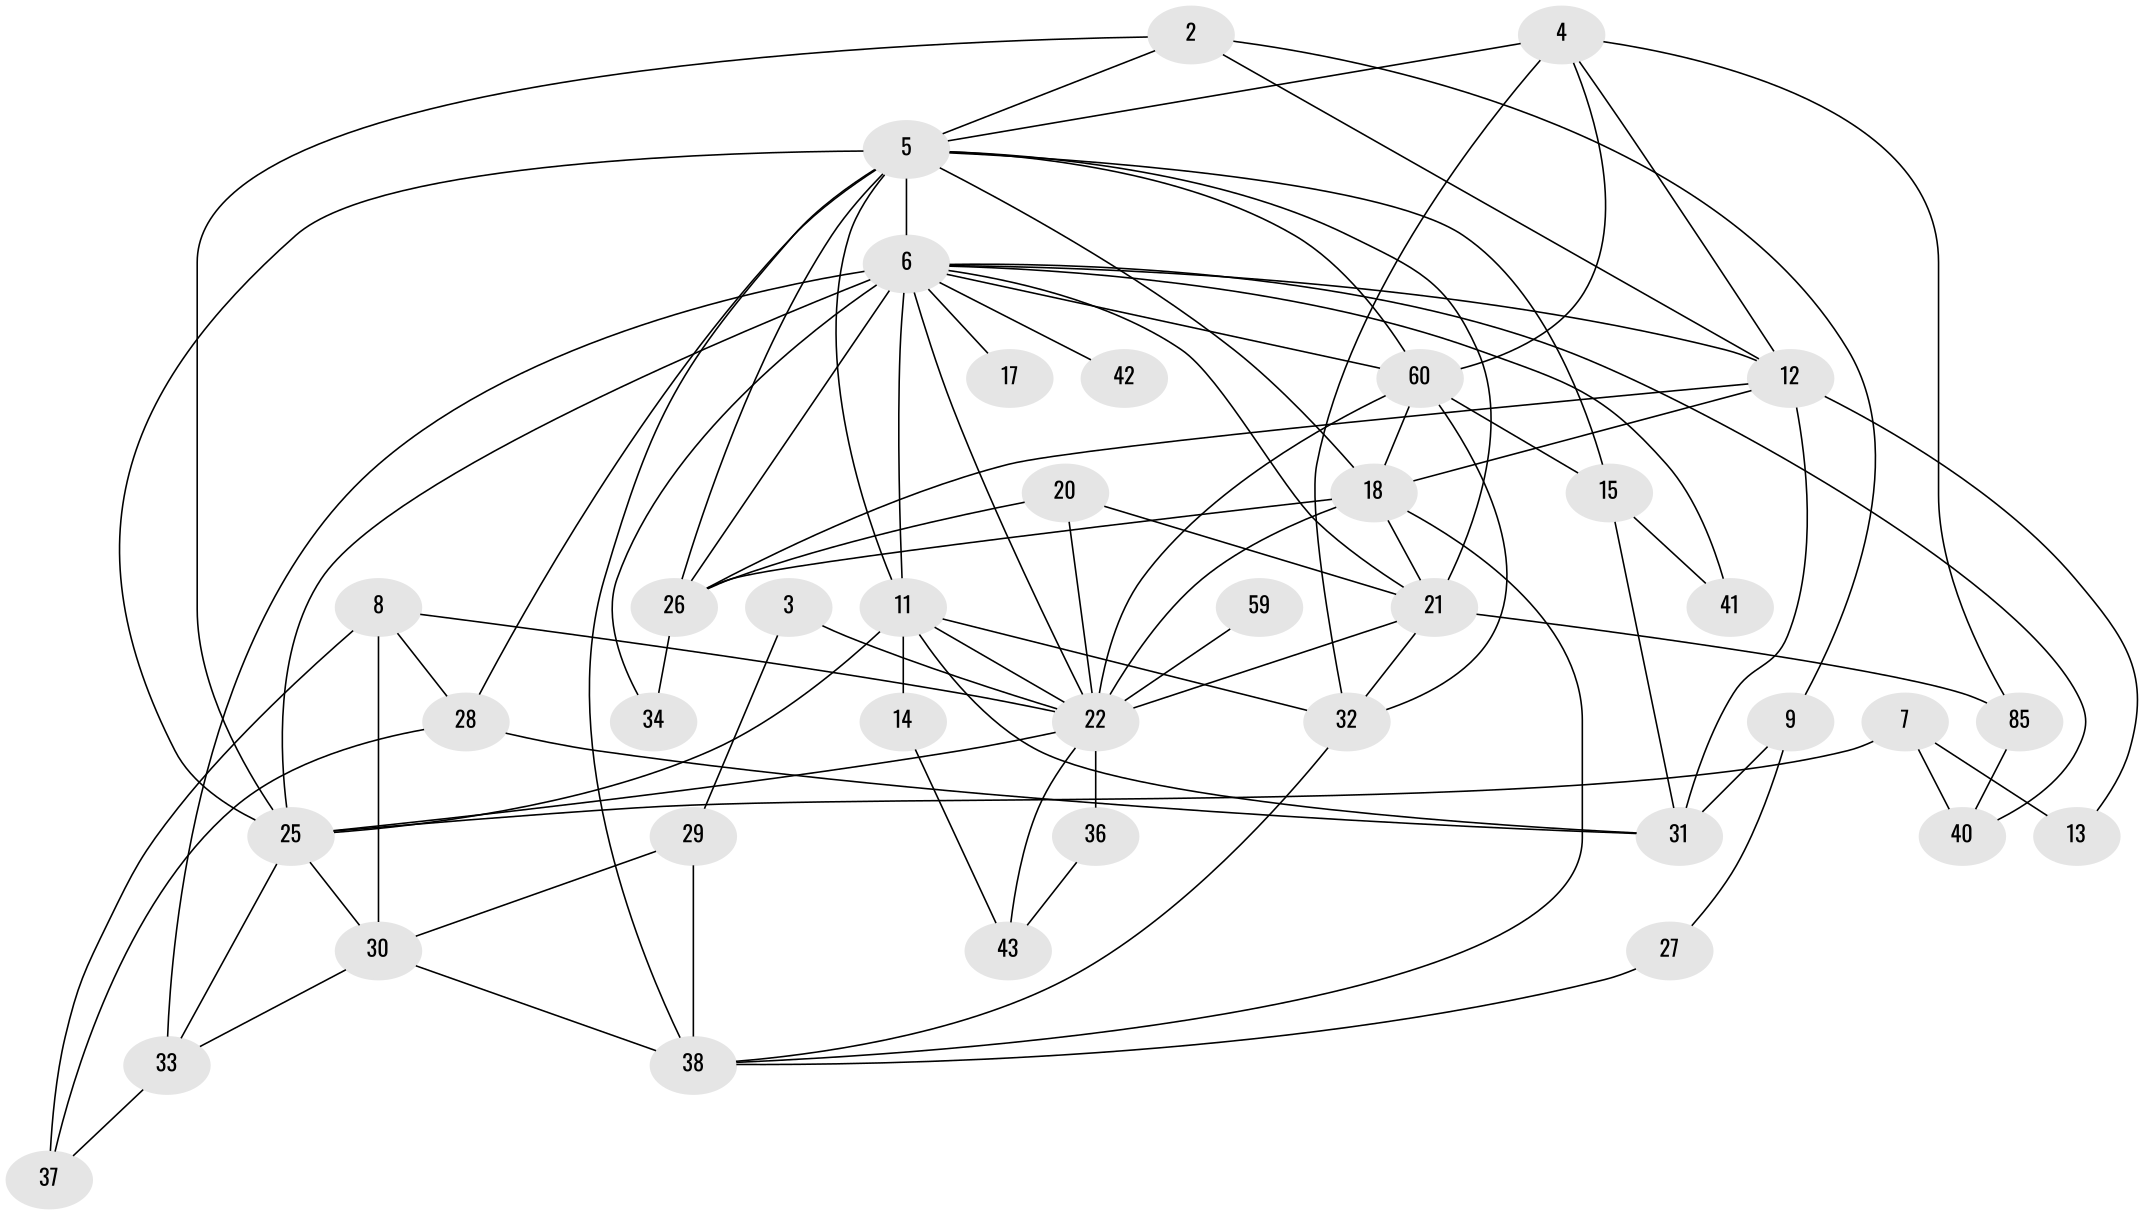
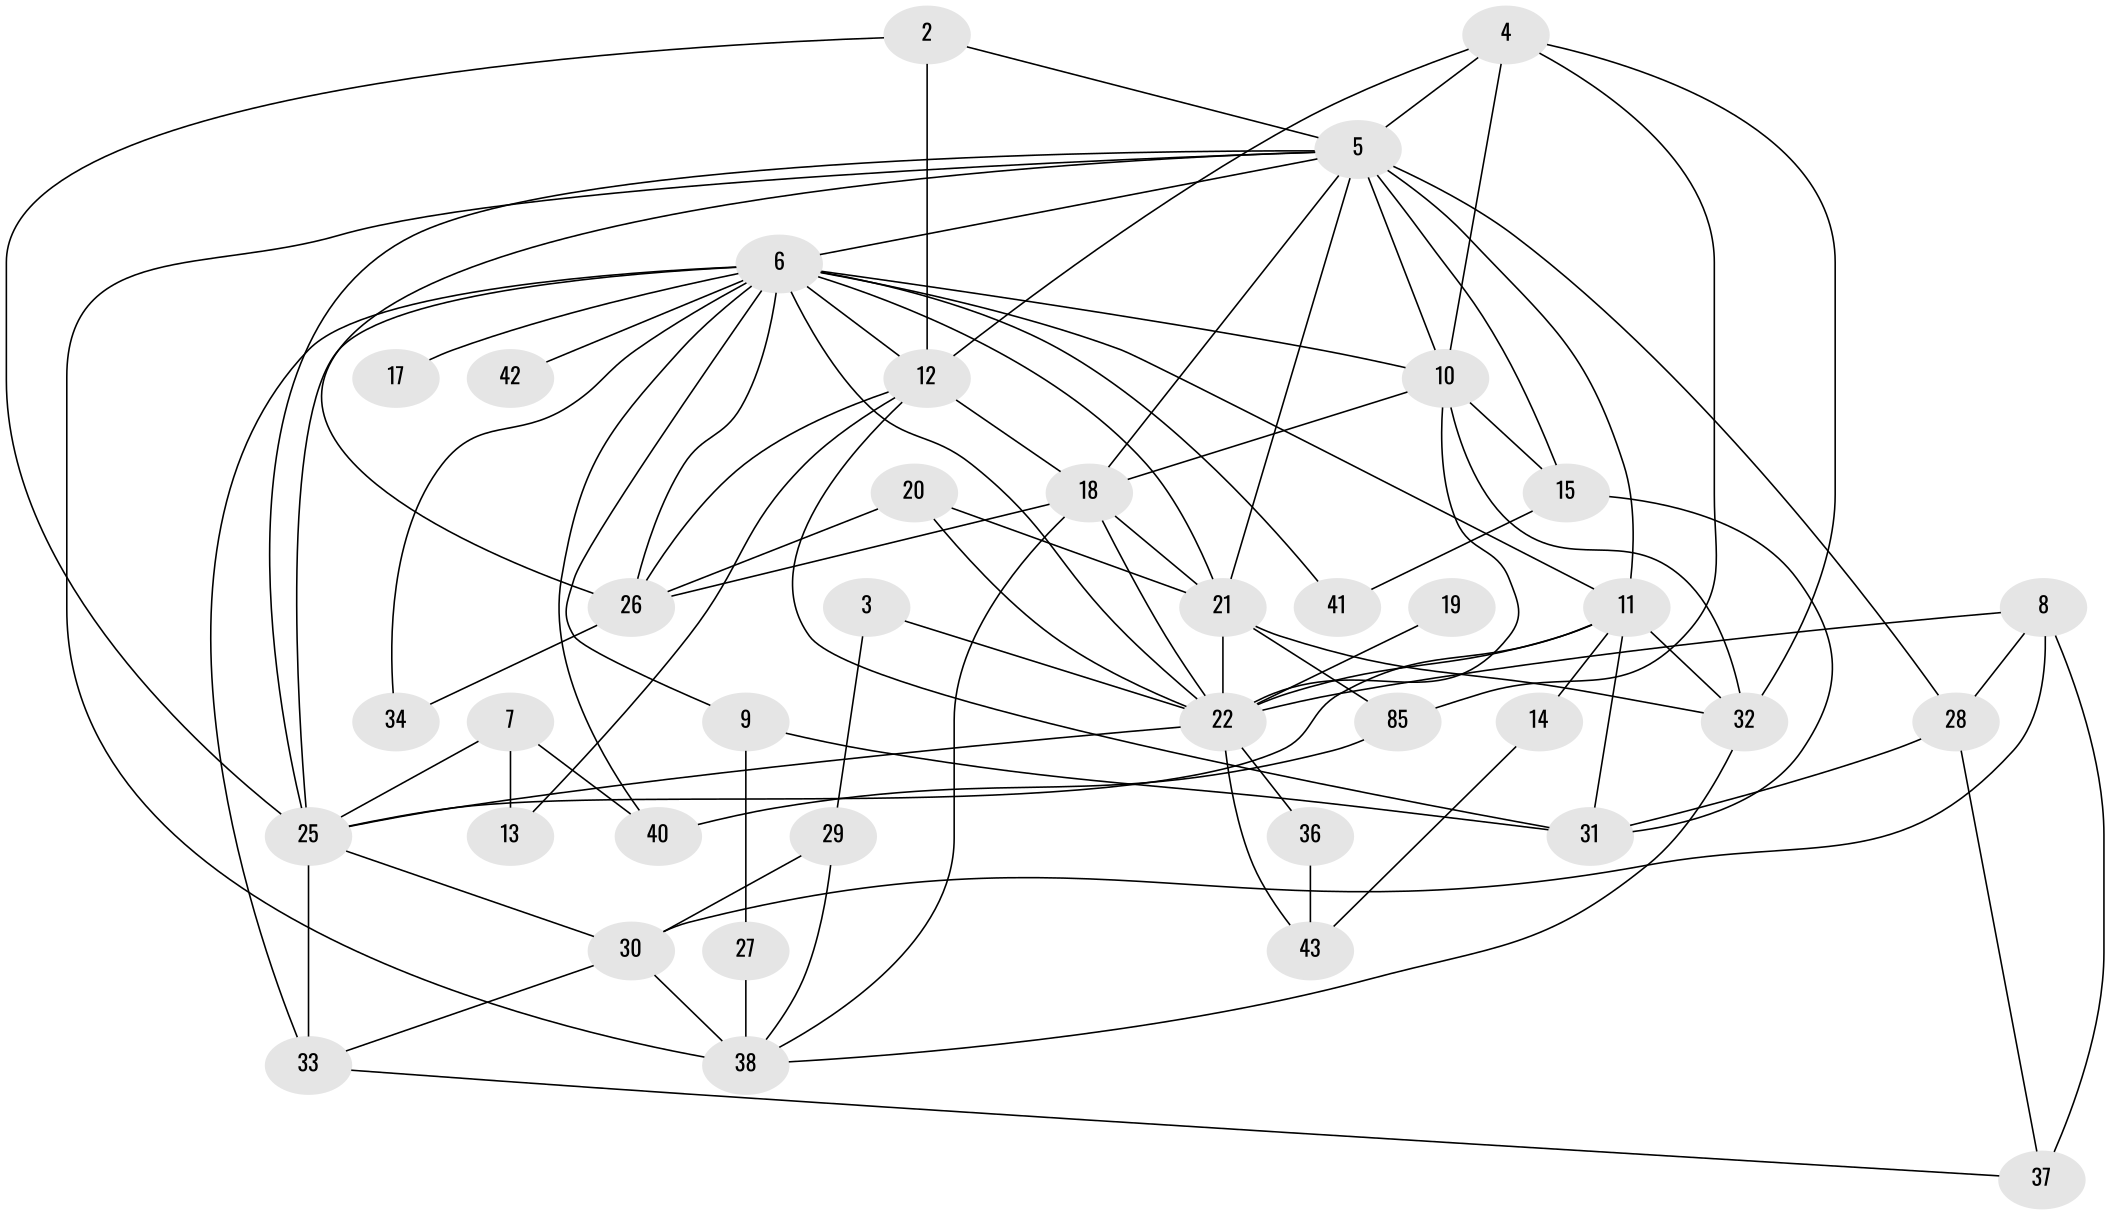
  graph {
    fontname=Oswald
    node [color=gray90 fontname=Oswald style=filled]
    edge [fontname=Oswald weight=1.0]
    9
    27
    31
    2
    5
    12
    25
-   10 [label=60]
+   10
    6
    11
    15
    18
    21
    26
    28
    38
    13
    33
    30
    3
    22
    29
    43
    36
    4
    32
    n27 [label=85]
    40
    17
    34
    41
    42
    14
    37
    7
    8
-   19 [label=59]
+   19
    20
    9 -- 27
    9 -- 31
    27 -- 38 [weight=2.0]
    2 -- 5
    2 -- 12 [weight=2.0]
    2 -- 25 [weight=2.0]
    5 -- 25
    5 -- 10 [weight=2.0]
    5 -- 6 [weight=2.0]
    5 -- 11 [weight=3.0]
    5 -- 15
    5 -- 18
    5 -- 21 [weight=2.0]
    5 -- 26
    5 -- 28
    5 -- 38 [weight=3.0]
    12 -- 31 [weight=2.0]
    12 -- 18 [weight=2.0]
    12 -- 26 [weight=2.0]
    12 -- 13
    25 -- 33 [weight=2.0]
    25 -- 30
    10 -- 15
    10 -- 18
    10 -- 22 [weight=2.0]
    10 -- 32
-   2 -- 9
+   6 -- 9
    6 -- 12
    6 -- 25 [weight=2.0]
    6 -- 10
    6 -- 11
    6 -- 21
    6 -- 26 [weight=3.0]
    6 -- 33 [weight=3.0]
    6 -- 22
    6 -- 40
    6 -- 17
    6 -- 34
    6 -- 41 [weight=2.0]
    6 -- 42
    11 -- 31
    11 -- 25
    11 -- 22
    11 -- 32
    11 -- 14 [weight=2.0]
    15 -- 31
    15 -- 41
    18 -- 21 [weight=3.0]
    18 -- 26
    18 -- 38
    18 -- 22
    21 -- 22 [weight=3.0]
    21 -- 32
    21 -- n27
    26 -- 34
    28 -- 31
    28 -- 37
    33 -- 37
    30 -- 38
    30 -- 33
    3 -- 22
    3 -- 29
    22 -- 25
    22 -- 43
    22 -- 36
    29 -- 38
    29 -- 30
    36 -- 43
    4 -- 5 [weight=3.0]
    4 -- 12
    4 -- 10
    4 -- 32 [weight=2.0]
    4 -- n27
    32 -- 38
    n27 -- 40
    14 -- 43
    7 -- 25
    7 -- 13 [weight=2.0]
    7 -- 40
    8 -- 28
    8 -- 30 [weight=3.0]
    8 -- 22
    8 -- 37 [weight=2.0]
    19 -- 22
    20 -- 21 [weight=2.0]
    20 -- 26
    20 -- 22
  }
